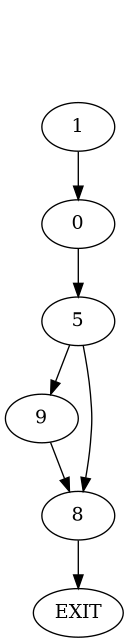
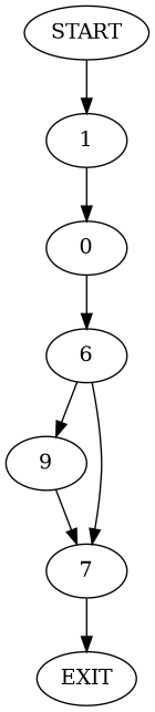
  digraph {
+   n1 [label=START]
    1
    n3 [label=0]
    n4 [label=EXIT]
-   5
+   5 [label=6]
    n6 [label=9]
-   8
+   8 [label=7]
+   n1 -> 1
    1 -> n3
    n3 -> 5
    5 -> n6
    5 -> 8
    n6 -> 8
    8 -> n4
  }
